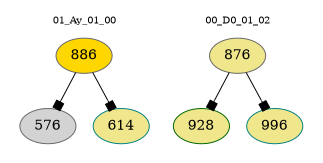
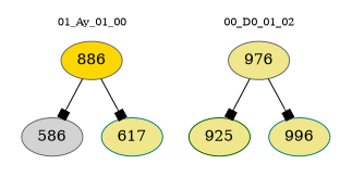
  digraph {
    node [color=gray40 fillcolor=khaki style=filled]
    edge [arrowhead=box color=black]
    n1 [fillcolor=gold label=886]
-   n2 [fillcolor=lightgrey label=576]
-   n3 [color=teal label=614]
-   n4 [label=876]
-   n5 [color=darkgreen label=928]
+   n2 [fillcolor=lightgrey label=586]
+   n3 [color=teal label=617]
+   n4 [label=976]
+   n5 [color=darkgreen label=925]
    n6 [color=teal label=996]
    subgraph cluster_1 {
      color=white
      fontsize=10
      label="01_Ay_01_00"
      n1
      n2
      n3
    }
    subgraph cluster_2 {
      color=white
      fontsize=10
      label="00_D0_01_02"
      n4
      n5
      n6
    }
    n1 -> n2
    n1 -> n3
    n4 -> n5
    n4 -> n6
  }
